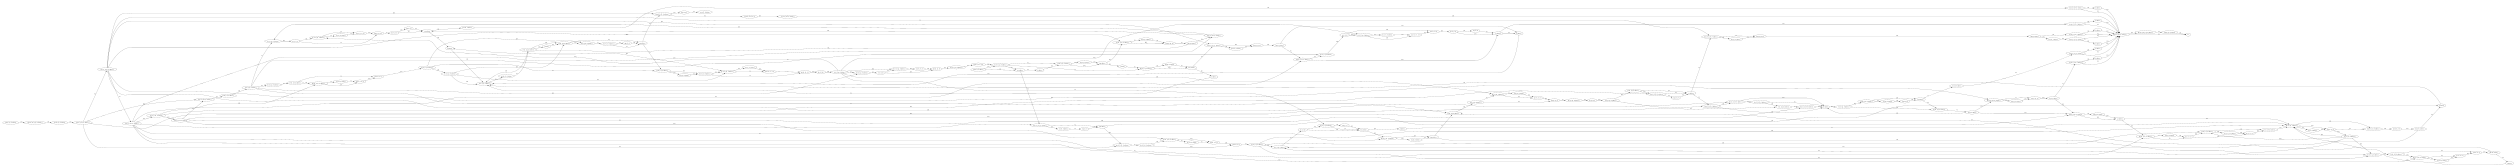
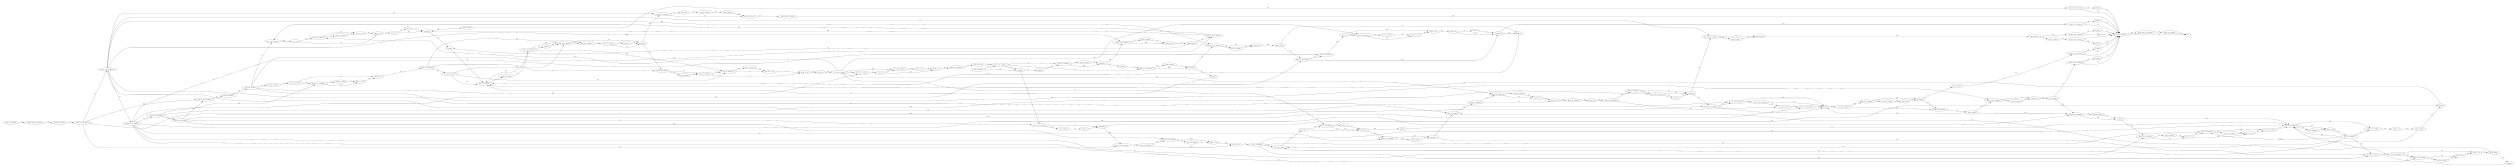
  digraph {
    fontname="Roboto Condensed"
    rankdir=LR
    node [fontname="Roboto Condensed"]
    edge [fontname="Roboto Condensed"]
    n1 [label="sub sp , sp , # address"]
    n2 [label="stp x29 , x30 , [ sp , # address ]"]
    n3 [label="add x29 , sp , # address"]
    n4 [label="stur x0 , [ x29 , #- address ]"]
    n5 [label="stur w1 , [ x29 , #- address ]"]
    n6 [label="ldur x8 , [ x29 , #- address ]"]
    n7 [label="ldur x8 , [ x29 , #- address ]"]
    n8 [label="ldur x0 , [ x29 , #- address ]"]
    n9 [label="stur x2 , [ x29 , #- address ]"]
    n10 [label="ldur w8 , [ x29 , #- address ]"]
    n11 [label="ldur w8 , [ x29 , #- address ]"]
    n12 [label="ldur w8 , [ x29 , #- address ]"]
    n13 [label="ldur w8 , [ x29 , #- address ]"]
    n14 [label="ldur w1 , [ x29 , #- address ]"]
    n15 [label="ldur w8 , [ x29 , #- address ]"]
    n16 [label="ldr x8 , [ x8 , # address ]"]
    n17 [label="ldr x8 , [ x8 , # address ]"]
    n18 [label="bl symbol"]
    n19 [label="stur x3 , [ x29 , #- address ]"]
    n20 [label="ldur x8 , [ x29 , #- address ]"]
    n21 [label="ldur x8 , [ x29 , #- address ]"]
    n22 [label="ldur x9 , [ x29 , #- address ]"]
    n23 [label="ldur x8 , [ x29 , #- address ]"]
    n24 [label="ldur x8 , [ x29 , #- address ]"]
    n25 [label="ldur x8 , [ x29 , #- address ]"]
    n26 [label="mov w9 , # 0"]
    n27 [label="csel w8 , w10 , w9 , ne"]
    n28 [label="mov w9 , # address"]
    n29 [label="and w8 , w8 , w9"]
    n30 [label="mov w9 , # address"]
    n31 [label="and w8 , w8 , w9"]
    n32 [label="mov w9 , # address"]
    n33 [label="and w8 , w8 , w9"]
    n34 [label="ldur x2 , [ x29 , #- address ]"]
    n35 [label="mov w9 , # address"]
    n36 [label="and w8 , w8 , w9"]
    n37 [label="stur x4 , [ x29 , #- address ]"]
    n38 [label="ldur x9 , [ x29 , #- address ]"]
    n39 [label="ldur x9 , [ x29 , #- address ]"]
    n40 [label="cmp x8 , # address"]
    n41 [label="b.ge address"]
    n42 [label="ldr x9 , [ sp , # address ]"]
    n43 [label="b.ne address"]
    n44 [label="mov x10 , # address"]
    n45 [label="lsl x9 , x10 , x9"]
    n46 [label="ldr x3 , [ sp , # address ]"]
    n47 [label="ldr x9 , [ sp , # address ]"]
    n48 [label="b.ne address"]
    n49 [label="cmp x8 , # address"]
    n50 [label="b.ge address"]
    n51 [label="mov x9 , # address"]
    n52 [label="lsl x8 , x9 , x8"]
    n53 [label="ldur x8 , [ x29 , #- address ]"]
    n54 [label="ldur x9 , [ x29 , #- address ]"]
    n55 [label="ldur x4 , [ x29 , #- address ]"]
    n56 [label="mov x10 , # address"]
    n57 [label="mul x9 , x10 , x9"]
    n58 [label="b.ne address"]
    n59 [label="cmp x8 , x9"]
    n60 [label="mov x9 , # address"]
    n61 [label="b.eq address"]
    n62 [label="mov x10 , # address"]
    n63 [label="mul x9 , x10 , x9"]
    n64 [label="str x8 , [ sp , # address ]"]
    n65 [label="ldr x8 , [ sp , # address ]"]
    n66 [label="ldr x8 , [ sp , # address ]"]
    n67 [label="ldr x8 , [ sp , # address ]"]
    n68 [label="ldr x8 , [ x8 , # address ]"]
    n69 [label="ldr x8 , [ x8 ]"]
    n70 [label="ldr x8 , [ x8 , # address ]"]
    n71 [label="ldr x9 , [ x9 ]"]
    n72 [label="ldr x9 , [ x9 ]"]
    n73 [label="add x8 , x8 , x9"]
    n74 [label="str x8 , [ sp , # address ]"]
    n75 [label="str xzr , [ sp , # address ]"]
    n76 [label="ldr x8 , [ sp , # address ]"]
    n77 [label="ldr x9 , [ sp , # address ]"]
    n78 [label="ldr x8 , [ sp , # address ]"]
    n79 [label="ldr x10 , [ sp , # address ]"]
    n80 [label="ldr x8 , [ sp , # address ]"]
    n81 [label="mov x9 , # address"]
    n82 [label="ldr x8 , [ x8 , # address ]"]
    n83 [label="ldr x9 , [ x9 , # address ]"]
    n84 [label="b.ge address"]
    n85 [label="mov x11 , # address"]
    n86 [label="mul x10 , x11 , x10"]
    n87 [label="add x8 , x8 , # address"]
    n88 [label="mov w10 , # address"]
    n89 [label="stur w8 , [ x29 , #- address ]"]
+   n90 [label="tst w8 , # address"]
    n91 [label="ldur w0 , [ x29 , #- address ]"]
    n92 [label="ldp x29 , x30 , [ sp , # address ]"]
    n93 [label=ret]
    n94 [label="add sp , sp , # address"]
    n95 [label="add x8 , x8 , x10"]
    n96 [label="ldr x8 , [ x8 ]"]
    n97 [label="str x8 , [ sp , # address ]"]
    n98 [label="ldr x10 , [ sp , # address ]"]
    n99 [label="ldr x9 , [ sp , # address ]"]
    n100 [label="ldr x10 , [ sp , # address ]"]
    n101 [label="ldr x9 , [ sp , # address ]"]
    n102 [label="ldr x10 , [ sp , # address ]"]
    n103 [label="mul x9 , x9 , x10"]
    n104 [label="mov x10 , # address"]
    n105 [label="mul x9 , x10 , x9"]
    n106 [label="mov x11 , # address"]
    n107 [label="mul x10 , x11 , x10"]
    n108 [label="b.eq address"]
    n109 [label="cmp x8 , x9"]
    n110 [label="mov x11 , # address"]
    n111 [label="mul x10 , x11 , x10"]
    n112 [label="add x8 , x8 , x9"]
    n113 [label="ldr w12 , [ x8 , # address ]"]
    n114 [label="and w12 , w12 , w13"]
    n115 [label="str w12 , [ sp , # address ]"]
    n116 [label="cmp w12 , # address"]
    n117 [label="b.eq address"]
    n118 [label="ldr w8 , [ sp , # address ]"]
    n119 [label="ldr w8 , [ sp , # address ]"]
    n120 [label="b address"]
    n121 [label="cmp w8 , # address"]
    n122 [label="b.eq address"]
    n123 [label="cmp w8 , # address"]
    n124 [label="b.eq address"]
    n125 [label="cmp x8 , x9"]
    n126 [label="b address"]
    n127 [label="add x8 , x8 , x9"]
    n128 [label="b address"]
    n129 [label="str x8 , [ sp , # address ]"]
    n130 [label="str x8 , [ sp , # address ]"]
    n131 [label="ldr x8 , [ sp , # address ]"]
    n132 [label="ldr x8 , [ sp , # address ]"]
    n133 [label="ldr x8 , [ sp , # address ]"]
    n134 [label="ldr x9 , [ sp , # address ]"]
    n135 [label="ldr x8 , [ x8 ]"]
    n136 [label="ldr x8 , [ x8 , # address ]"]
    n137 [label="mov x9 , # address"]
    n138 [label="add x9 , x8 , x9"]
    n139 [label="ldrb w10 , [ x8 , # address ]"]
    n140 [label="ldr x10 , [ x9 , # address ]"]
    n141 [label="str x8 , [ x9 , # address ]"]
    n142 [label="cbz w8 , address"]
    n143 [label="b address"]
    n144 [label="add x8 , x8 , x9"]
    n145 [label="and x8 , x8 , x9"]
    n146 [label="b address"]
    n147 [label="str x9 , [ sp , # address ]"]
    n148 [label="uxtb w10 , w10"]
    n149 [label="b address"]
    n150 [label="mov w8 , # address"]
    n151 [label="b address"]
    n152 [label="cmp x8 , x9"]
    n153 [label="ldr x8 , [ x8 , # address ]"]
    n154 [label="ldr x8 , [ x8 ]"]
    n155 [label="str x8 , [ sp , # address ]"]
    n156 [label="ldr x8 , [ sp , # address ]"]
    n157 [label="str w0 , [ sp , # address ]"]
    n158 [label="cbz w8 , address"]
    n159 [label="cbnz x8 , address"]
    n160 [label="b address"]
    n161 [label="cbnz w10 , address"]
    n162 [label="add x9 , x9 , x10"]
    n163 [label="ldr x9 , [ x9 ]"]
    n164 [label="cmp x8 , x9"]
    n165 [label="stur w8 , [ x29 , #- address ]"]
    n166 [label="b address"]
    n167 [label="cbz w8 , address"]
    n168 [label="ldr w8 , [ sp , # address ]"]
    n169 [label="ldr w8 , [ sp , # address ]"]
    n170 [label="mov w9 , # address"]
    n171 [label="b.ne address"]
    n172 [label="cbnz w8 , address"]
    n173 [label="cmp w8 , w9"]
    n174 [label="mov w8 , # address"]
    n175 [label="stur w8 , [ x29 , #- address ]"]
    n176 [label="b address"]
    n177 [label="stur wzr , [ x29 , #- address ]"]
    n178 [label="mov w8 , # address"]
    n179 [label="b address"]
    n180 [label="stur w8 , [ x29 , #- address ]"]
    n181 [label="b address"]
    n182 [label="b address"]
    n183 [label="stur wzr , [ x29 , #- address ]"]
    n184 [label="cbz w8 , address"]
    n185 [label="add x9 , x9 , x10"]
    n186 [label="ldr x9 , [ x9 ]"]
    n187 [label="cmp x8 , x9"]
    n188 [label="b address"]
    n189 [label="bic x8 , x10 , x8"]
    n190 [label="stur wzr , [ x29 , #- address ]"]
    n191 [label="b address"]
    n1 -> n2 [label=CFG]
    n2 -> n3 [label=CFG]
    n3 -> n4 [label=CFG]
    n4 -> n5 [label=CFG]
    n4 -> n6 [label=DFG]
    n4 -> n7 [label=DFG]
    n4 -> n8 [label=DFG]
    n5 -> n9 [label=CFG]
    n5 -> n10 [label=DFG]
    n5 -> n11 [label=DFG]
    n5 -> n12 [label=DFG]
    n5 -> n13 [label=DFG]
    n5 -> n14 [label=DFG]
    n5 -> n15 [label=DFG]
    n6 -> n16 [label=DFG]
    n7 -> n17 [label=DFG]
    n8 -> n14 [label=CFG]
    n8 -> n18 [label=DFG]
    n9 -> n19 [label=CFG]
    n9 -> n20 [label=DFG]
    n9 -> n21 [label=DFG]
    n9 -> n22 [label=DFG]
    n9 -> n23 [label=DFG]
    n9 -> n24 [label=DFG]
    n9 -> n25 [label=DFG]
    n10 -> n26 [label=CFG]
    n10 -> n27 [label=DFG]
    n11 -> n28 [label=CFG]
    n11 -> n29 [label=DFG]
    n12 -> n30 [label=CFG]
    n12 -> n31 [label=DFG]
    n13 -> n32 [label=CFG]
    n13 -> n33 [label=DFG]
    n14 -> n18 [label=DFG]
    n14 -> n34 [label=CFG]
    n15 -> n35 [label=CFG]
    n15 -> n36 [label=DFG]
    n16 -> n64 [label=DFG]
    n17 -> n54 [label=CFG]
    n17 -> n127 [label=DFG]
    n18 -> n157 [label=DFG]
    n19 -> n37 [label=CFG]
    n19 -> n38 [label=DFG]
    n19 -> n39 [label=DFG]
    n20 -> n40 [label=CFG]
    n20 -> n41 [label=DFG]
    n21 -> n42 [label=CFG]
    n21 -> n43 [label=DFG]
    n22 -> n44 [label=CFG]
    n22 -> n45 [label=DFG]
    n23 -> n47 [label=CFG]
    n23 -> n48 [label=DFG]
    n24 -> n49 [label=CFG]
    n24 -> n50 [label=DFG]
    n25 -> n51 [label=CFG]
    n25 -> n52 [label=DFG]
    n26 -> n88 [label=CFG]
    n27 -> n89 [label=DFG]
    n28 -> n29 [label=CFG]
    n29 -> n142 [label=DFG]
    n30 -> n31 [label=CFG]
    n31 -> n158 [label=DFG]
    n32 -> n33 [label=CFG]
    n33 -> n167 [label=DFG]
    n34 -> n18 [label=DFG]
    n34 -> n46 [label=CFG]
    n35 -> n36 [label=CFG]
    n36 -> n184 [label=DFG]
    n37 -> n6 [label=CFG]
    n37 -> n53 [label=DFG]
    n37 -> n54 [label=DFG]
    n37 -> n55 [label=DFG]
    n38 -> n56 [label=CFG]
    n38 -> n57 [label=DFG]
    n39 -> n58 [label=DFG]
    n39 -> n59 [label=CFG]
    n40 -> n41 [label=CFG]
    n41 -> n67 [label=CFG]
    n41 -> n132 [label=CFG]
    n42 -> n71 [label=DFG]
    n43 -> n149 [label=CFG]
    n43 -> n150 [label=CFG]
    n44 -> n45 [label=CFG]
    n45 -> n145 [label=DFG]
    n46 -> n55 [label=CFG]
    n47 -> n72 [label=DFG]
    n48 -> n182 [label=CFG]
    n48 -> n183 [label=CFG]
    n49 -> n50 [label=CFG]
    n50 -> n25 [label=CFG]
    n50 -> n133 [label=CFG]
    n51 -> n52 [label=CFG]
    n52 -> n134 [label=CFG]
    n52 -> n189 [label=DFG]
    n53 -> n60 [label=CFG]
    n53 -> n61 [label=DFG]
    n54 -> n62 [label=CFG]
    n54 -> n63 [label=DFG]
    n55 -> n18 [label=DFG]
    n56 -> n57 [label=CFG]
    n57 -> n73 [label=DFG]
    n58 -> n8 [label=CFG]
    n58 -> n12 [label=CFG]
    n59 -> n58 [label=CFG]
    n60 -> n125 [label=CFG]
    n61 -> n7 [label=CFG]
    n61 -> n126 [label=CFG]
    n62 -> n63 [label=CFG]
    n63 -> n127 [label=DFG]
    n64 -> n42 [label=DFG]
    n64 -> n47 [label=DFG]
    n64 -> n65 [label=DFG]
    n64 -> n66 [label=DFG]
    n64 -> n67 [label=DFG]
    n65 -> n68 [label=DFG]
    n66 -> n69 [label=DFG]
    n67 -> n70 [label=DFG]
    n68 -> n38 [label=CFG]
    n68 -> n73 [label=DFG]
    n69 -> n98 [label=CFG]
    n69 -> n112 [label=DFG]
    n70 -> n99 [label=CFG]
    n70 -> n144 [label=DFG]
    n71 -> n100 [label=CFG]
    n71 -> n162 [label=DFG]
    n72 -> n102 [label=CFG]
    n72 -> n185 [label=DFG]
    n73 -> n74 [label=DFG]
    n74 -> n75 [label=CFG]
    n74 -> n76 [label=DFG]
    n74 -> n77 [label=DFG]
    n75 -> n78 [label=DFG]
    n75 -> n79 [label=DFG]
    n75 -> n80 [label=DFG]
    n76 -> n81 [label=CFG]
    n76 -> n82 [label=DFG]
    n77 -> n83 [label=DFG]
    n78 -> n77 [label=CFG]
    n78 -> n84 [label=DFG]
    n79 -> n85 [label=CFG]
    n79 -> n86 [label=DFG]
    n80 -> n87 [label=DFG]
    n81 -> n82 [label=CFG]
    n82 -> n79 [label=CFG]
    n82 -> n95 [label=DFG]
    n83 -> n84 [label=DFG]
    n83 -> n152 [label=CFG]
    n84 -> n10 [label=CFG]
    n84 -> n76 [label=CFG]
    n85 -> n86 [label=CFG]
    n86 -> n95 [label=DFG]
    n87 -> n129 [label=DFG]
+   n88 -> n90 [label=CFG]
    n89 -> n91 [label=DFG]
+   n90 -> n27 [label=CFG]
    n91 -> n92 [label=CFG]
    n91 -> n93 [label=DFG]
    n92 -> n94 [label=CFG]
    n94 -> n93 [label=CFG]
    n95 -> n96 [label=DFG]
    n96 -> n97 [label=DFG]
    n97 -> n66 [label=CFG]
    n97 -> n98 [label=DFG]
    n97 -> n99 [label=DFG]
    n97 -> n100 [label=DFG]
    n97 -> n101 [label=DFG]
    n97 -> n102 [label=DFG]
    n98 -> n103 [label=DFG]
    n99 -> n104 [label=CFG]
    n99 -> n105 [label=DFG]
    n100 -> n106 [label=CFG]
    n100 -> n107 [label=DFG]
    n101 -> n108 [label=DFG]
    n101 -> n109 [label=CFG]
    n102 -> n110 [label=CFG]
    n102 -> n111 [label=DFG]
    n103 -> n112 [label=DFG]
    n104 -> n105 [label=CFG]
    n105 -> n144 [label=DFG]
    n106 -> n107 [label=CFG]
    n107 -> n162 [label=DFG]
    n108 -> n20 [label=CFG]
    n108 -> n146 [label=CFG]
    n109 -> n108 [label=CFG]
    n110 -> n111 [label=CFG]
    n111 -> n185 [label=DFG]
    n112 -> n113 [label=DFG]
    n113 -> n114 [label=DFG]
    n114 -> n115 [label=DFG]
    n115 -> n117 [label=CFG]
    n115 -> n118 [label=DFG]
    n115 -> n119 [label=DFG]
    n116 -> n115 [label=CFG]
    n116 -> n117 [label=DFG]
    n117 -> n53 [label=CFG]
    n117 -> n120 [label=CFG]
    n118 -> n121 [label=CFG]
    n118 -> n122 [label=DFG]
    n119 -> n123 [label=CFG]
    n119 -> n124 [label=DFG]
    n120 -> n118 [label=CFG]
    n121 -> n122 [label=CFG]
    n122 -> n11 [label=CFG]
    n122 -> n128 [label=CFG]
    n123 -> n124 [label=CFG]
    n124 -> n13 [label=CFG]
    n124 -> n151 [label=CFG]
    n125 -> n61 [label=CFG]
    n126 -> n80 [label=CFG]
    n127 -> n130 [label=DFG]
    n128 -> n119 [label=CFG]
    n129 -> n78 [label=DFG]
    n129 -> n79 [label=DFG]
    n129 -> n80 [label=DFG]
    n129 -> n143 [label=CFG]
    n130 -> n131 [label=DFG]
    n130 -> n132 [label=DFG]
    n130 -> n133 [label=DFG]
    n130 -> n134 [label=DFG]
    n131 -> n135 [label=DFG]
    n132 -> n136 [label=DFG]
    n133 -> n137 [label=CFG]
    n133 -> n138 [label=DFG]
    n133 -> n139 [label=DFG]
    n134 -> n140 [label=DFG]
    n134 -> n141 [label=DFG]
    n135 -> n101 [label=CFG]
    n135 -> n108 [label=DFG]
    n136 -> n22 [label=CFG]
    n136 -> n145 [label=DFG]
    n137 -> n138 [label=CFG]
    n138 -> n147 [label=DFG]
    n139 -> n148 [label=DFG]
    n140 -> n189 [label=DFG]
    n141 -> n133 [label=CFG]
    n142 -> n21 [label=CFG]
    n142 -> n149 [label=CFG]
    n143 -> n78 [label=CFG]
    n144 -> n153 [label=DFG]
    n145 -> n159 [label=DFG]
    n146 -> n133 [label=CFG]
    n147 -> n131 [label=DFG]
    n147 -> n132 [label=DFG]
    n147 -> n133 [label=DFG]
    n147 -> n134 [label=DFG]
-   n138 -> n139 [label=CFG]
+   n147 -> n139 [label=CFG]
    n148 -> n161 [label=DFG]
    n149 -> n80 [label=CFG]
    n150 -> n165 [label=CFG]
    n151 -> n80 [label=CFG]
    n152 -> n84 [label=CFG]
    n153 -> n154 [label=DFG]
    n154 -> n155 [label=DFG]
    n155 -> n46 [label=DFG]
    n155 -> n156 [label=DFG]
    n156 -> n39 [label=CFG]
    n156 -> n58 [label=DFG]
    n157 -> n168 [label=DFG]
    n157 -> n169 [label=DFG]
    n158 -> n177 [label=CFG]
    n158 -> n178 [label=CFG]
    n159 -> n67 [label=CFG]
    n159 -> n160 [label=CFG]
    n160 -> n133 [label=CFG]
    n161 -> n126 [label=CFG]
    n161 -> n131 [label=CFG]
    n162 -> n163 [label=DFG]
    n163 -> n43 [label=DFG]
    n163 -> n164 [label=CFG]
    n164 -> n43 [label=CFG]
    n165 -> n91 [label=DFG]
    n165 -> n166 [label=CFG]
    n166 -> n91 [label=CFG]
    n167 -> n23 [label=CFG]
    n167 -> n182 [label=CFG]
    n168 -> n170 [label=CFG]
    n168 -> n171 [label=DFG]
    n169 -> n172 [label=DFG]
    n170 -> n173 [label=CFG]
    n171 -> n169 [label=CFG]
    n171 -> n174 [label=CFG]
    n172 -> n15 [label=CFG]
    n172 -> n18 [label=DFG]
    n172 -> n24 [label=CFG]
    n173 -> n171 [label=CFG]
    n174 -> n175 [label=CFG]
    n175 -> n91 [label=DFG]
    n175 -> n176 [label=CFG]
    n176 -> n91 [label=CFG]
    n177 -> n91 [label=DFG]
    n177 -> n179 [label=CFG]
    n178 -> n180 [label=CFG]
    n179 -> n91 [label=CFG]
    n180 -> n91 [label=DFG]
    n180 -> n181 [label=CFG]
    n181 -> n91 [label=CFG]
    n182 -> n80 [label=CFG]
    n183 -> n91 [label=DFG]
    n183 -> n188 [label=CFG]
    n184 -> n24 [label=CFG]
    n184 -> n190 [label=CFG]
    n185 -> n186 [label=DFG]
    n186 -> n48 [label=DFG]
    n186 -> n187 [label=CFG]
    n187 -> n48 [label=CFG]
    n188 -> n91 [label=CFG]
    n189 -> n141 [label=DFG]
    n190 -> n91 [label=DFG]
    n190 -> n191 [label=CFG]
    n191 -> n91 [label=CFG]
  }
